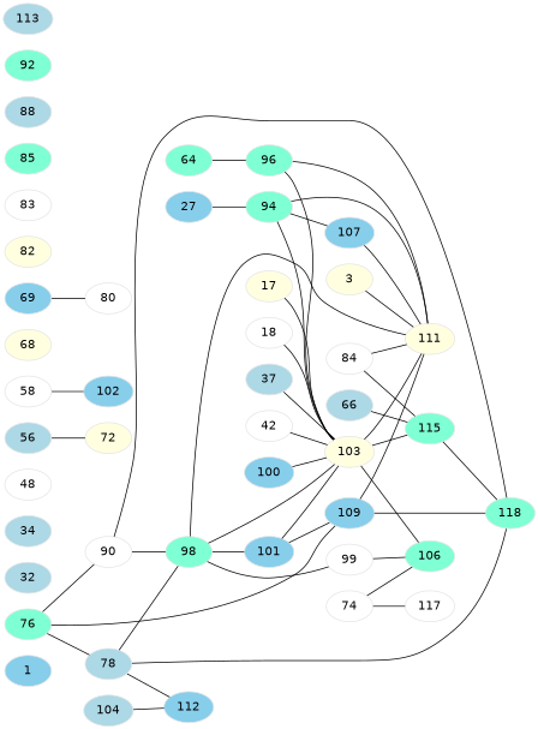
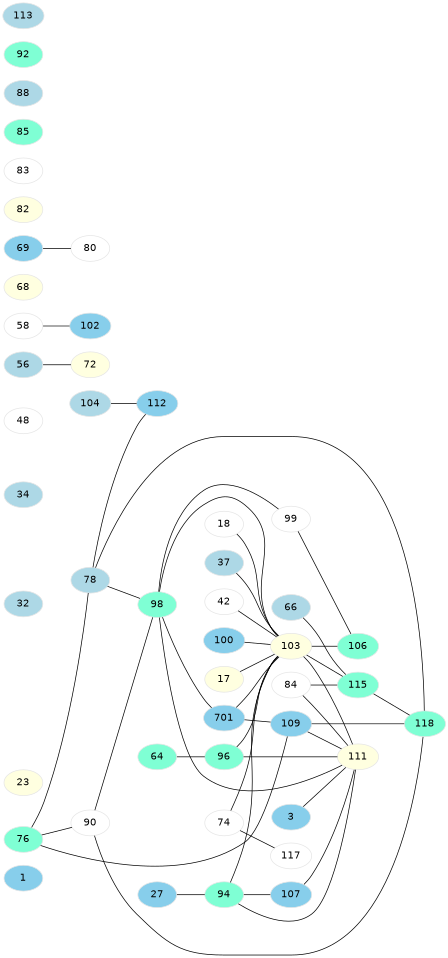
  graph {
    fontname="DejaVu Sans"
    rankdir=LR
    node [color=gray90 fillcolor=white fontname="DejaVu Sans" style=filled]
    edge [fontname="DejaVu Sans"]
    1 [fillcolor=skyblue]
    111 [fillcolor=lightyellow super="+41+50+105+86"]
-   3 [fillcolor=lightyellow]
+   3 [fillcolor=skyblue]
    103 [fillcolor=lightyellow super="+36+97"]
    115 [fillcolor=aquamarine super="+12"]
    106 [fillcolor=aquamarine super="+16"]
    17 [fillcolor=lightyellow]
    18
+   23 [fillcolor=lightyellow]
    94 [fillcolor=aquamarine super="+46"]
    107 [fillcolor=skyblue super="+61"]
    27 [fillcolor=skyblue]
    32 [fillcolor=lightblue]
    34 [fillcolor=lightblue]
    37 [fillcolor=lightblue]
    42 [super="+19"]
    48
    56 [fillcolor=lightblue]
    72 [fillcolor=lightyellow]
    58
    102 [fillcolor=skyblue]
    64 [fillcolor=aquamarine]
    96 [fillcolor=aquamarine]
    118 [fillcolor=aquamarine super="+108+116+45+114"]
    66 [fillcolor=lightblue]
    68 [fillcolor=lightyellow]
    80 [super="+62"]
    69 [fillcolor=skyblue]
    74 [super="+13"]
    117
    76 [fillcolor=aquamarine super="+31+54"]
    78 [fillcolor=lightblue super="+7+29+77"]
    90 [super="+11+60+20+43"]
    109 [fillcolor=skyblue super="+14+87+95"]
    98 [fillcolor=aquamarine super="+30+79+81"]
    112 [fillcolor=skyblue]
-   101 [fillcolor=skyblue super="+21+93"]
+   101 [fillcolor=skyblue super="+21+93" label=701]
    99 [super="+71"]
    82 [fillcolor=lightyellow]
    83
    84
    85 [fillcolor=aquamarine]
    88 [fillcolor=lightblue]
    92 [fillcolor=aquamarine]
    100 [fillcolor=skyblue]
    104 [fillcolor=lightblue]
    113 [fillcolor=lightblue]
    3 -- 111
    103 -- 111 [weight=3]
    103 -- 115
    103 -- 106 [weight=2]
    115 -- 118
    17 -- 103
    18 -- 103
    94 -- 111 [weight=2]
    94 -- 103
    94 -- 107 [weight=2]
    107 -- 111
    27 -- 94
    37 -- 103
    42 -- 103
    56 -- 72
    58 -- 102
    64 -- 96
    96 -- 111 [weight=2]
    96 -- 103
    66 -- 115
    69 -- 80
-   74 -- 106
+   74 -- 103
    74 -- 117
    76 -- 78
    76 -- 90
    76 -- 109 [weight=2]
    78 -- 118
    78 -- 98
    78 -- 112
    90 -- 118
    90 -- 98
    109 -- 111 [weight=3]
    109 -- 118 [weight=5]
    98 -- 111
    98 -- 103
    98 -- 101
    98 -- 99
    101 -- 103 [weight=3]
    101 -- 109 [weight=3]
    99 -- 106
    84 -- 111
    84 -- 115
    100 -- 103
    104 -- 112
  }
